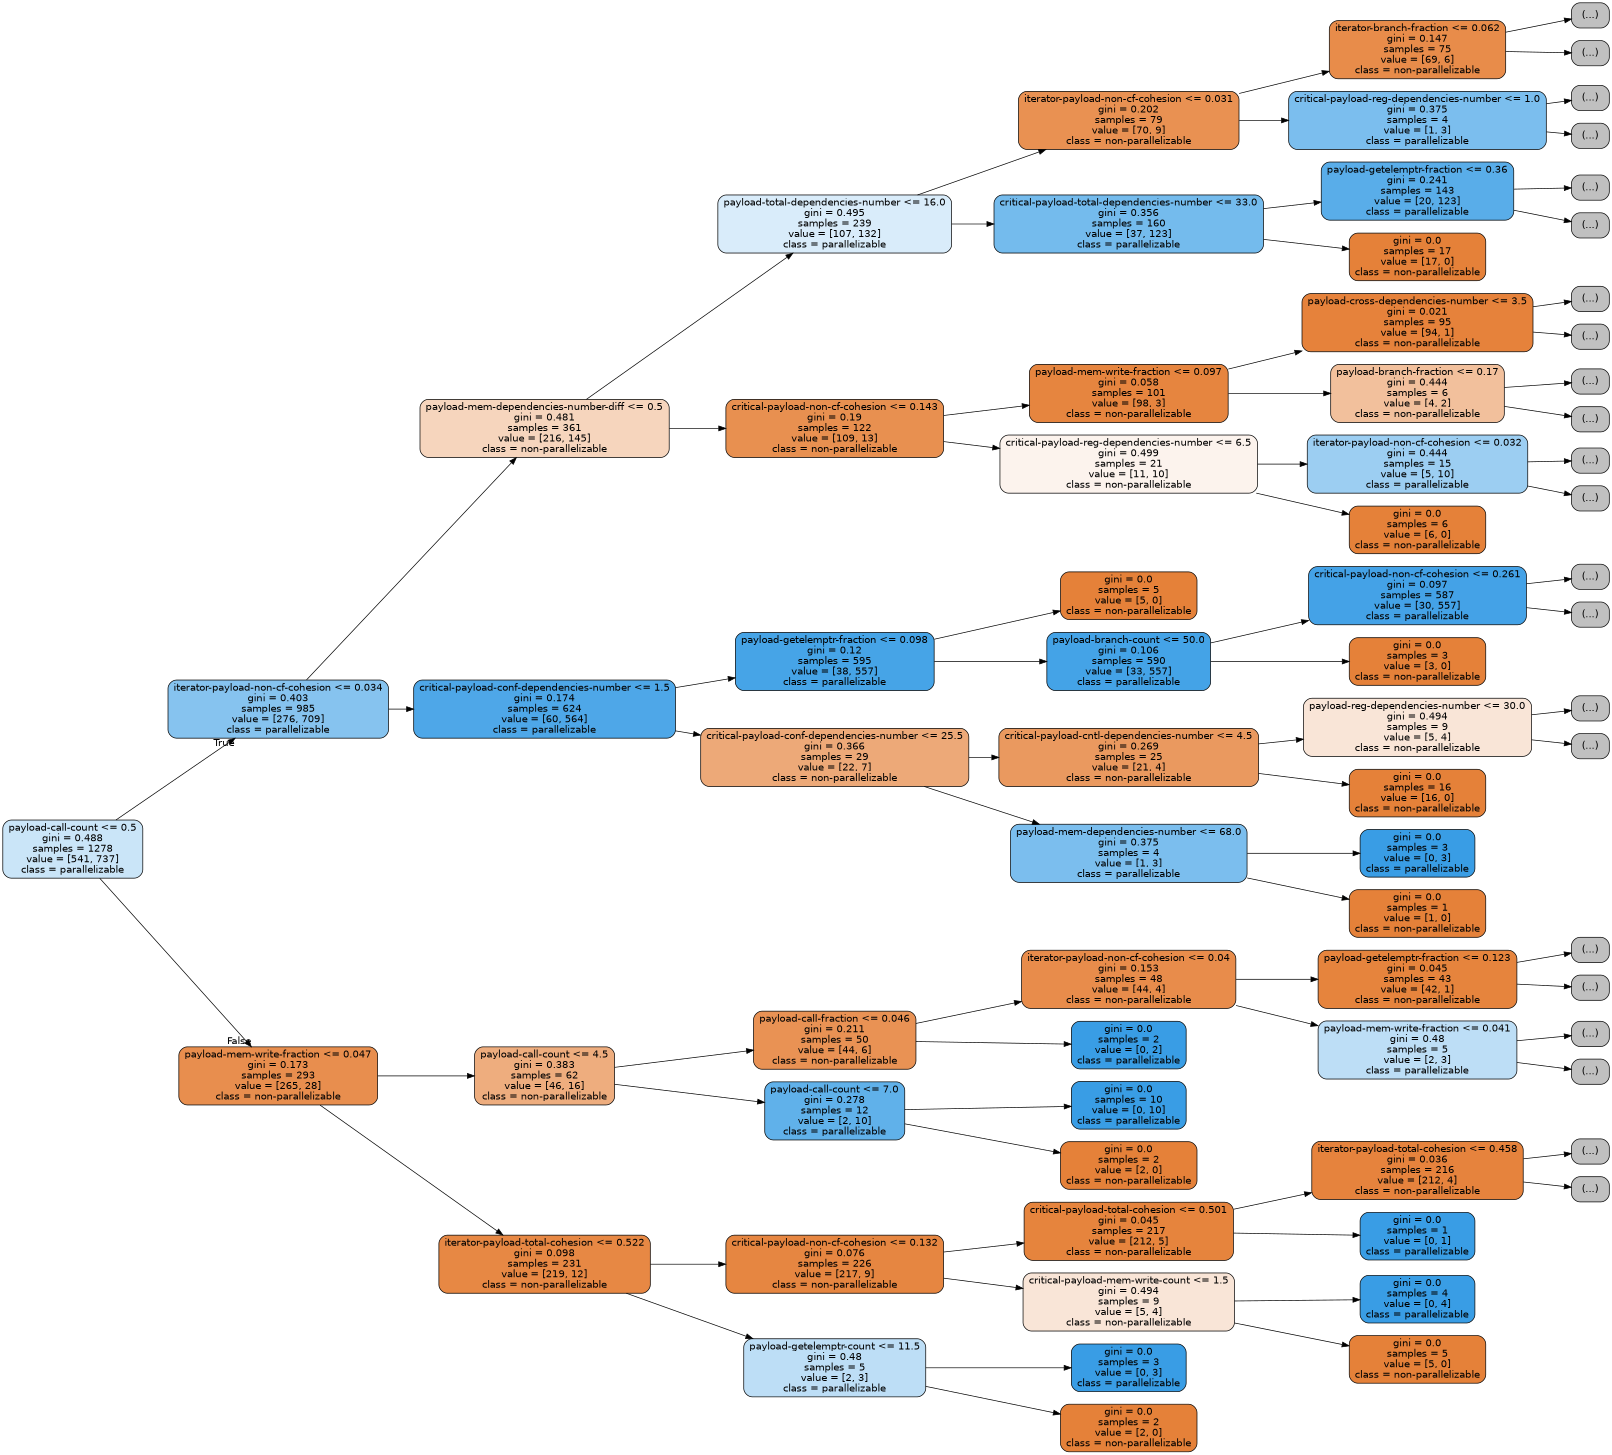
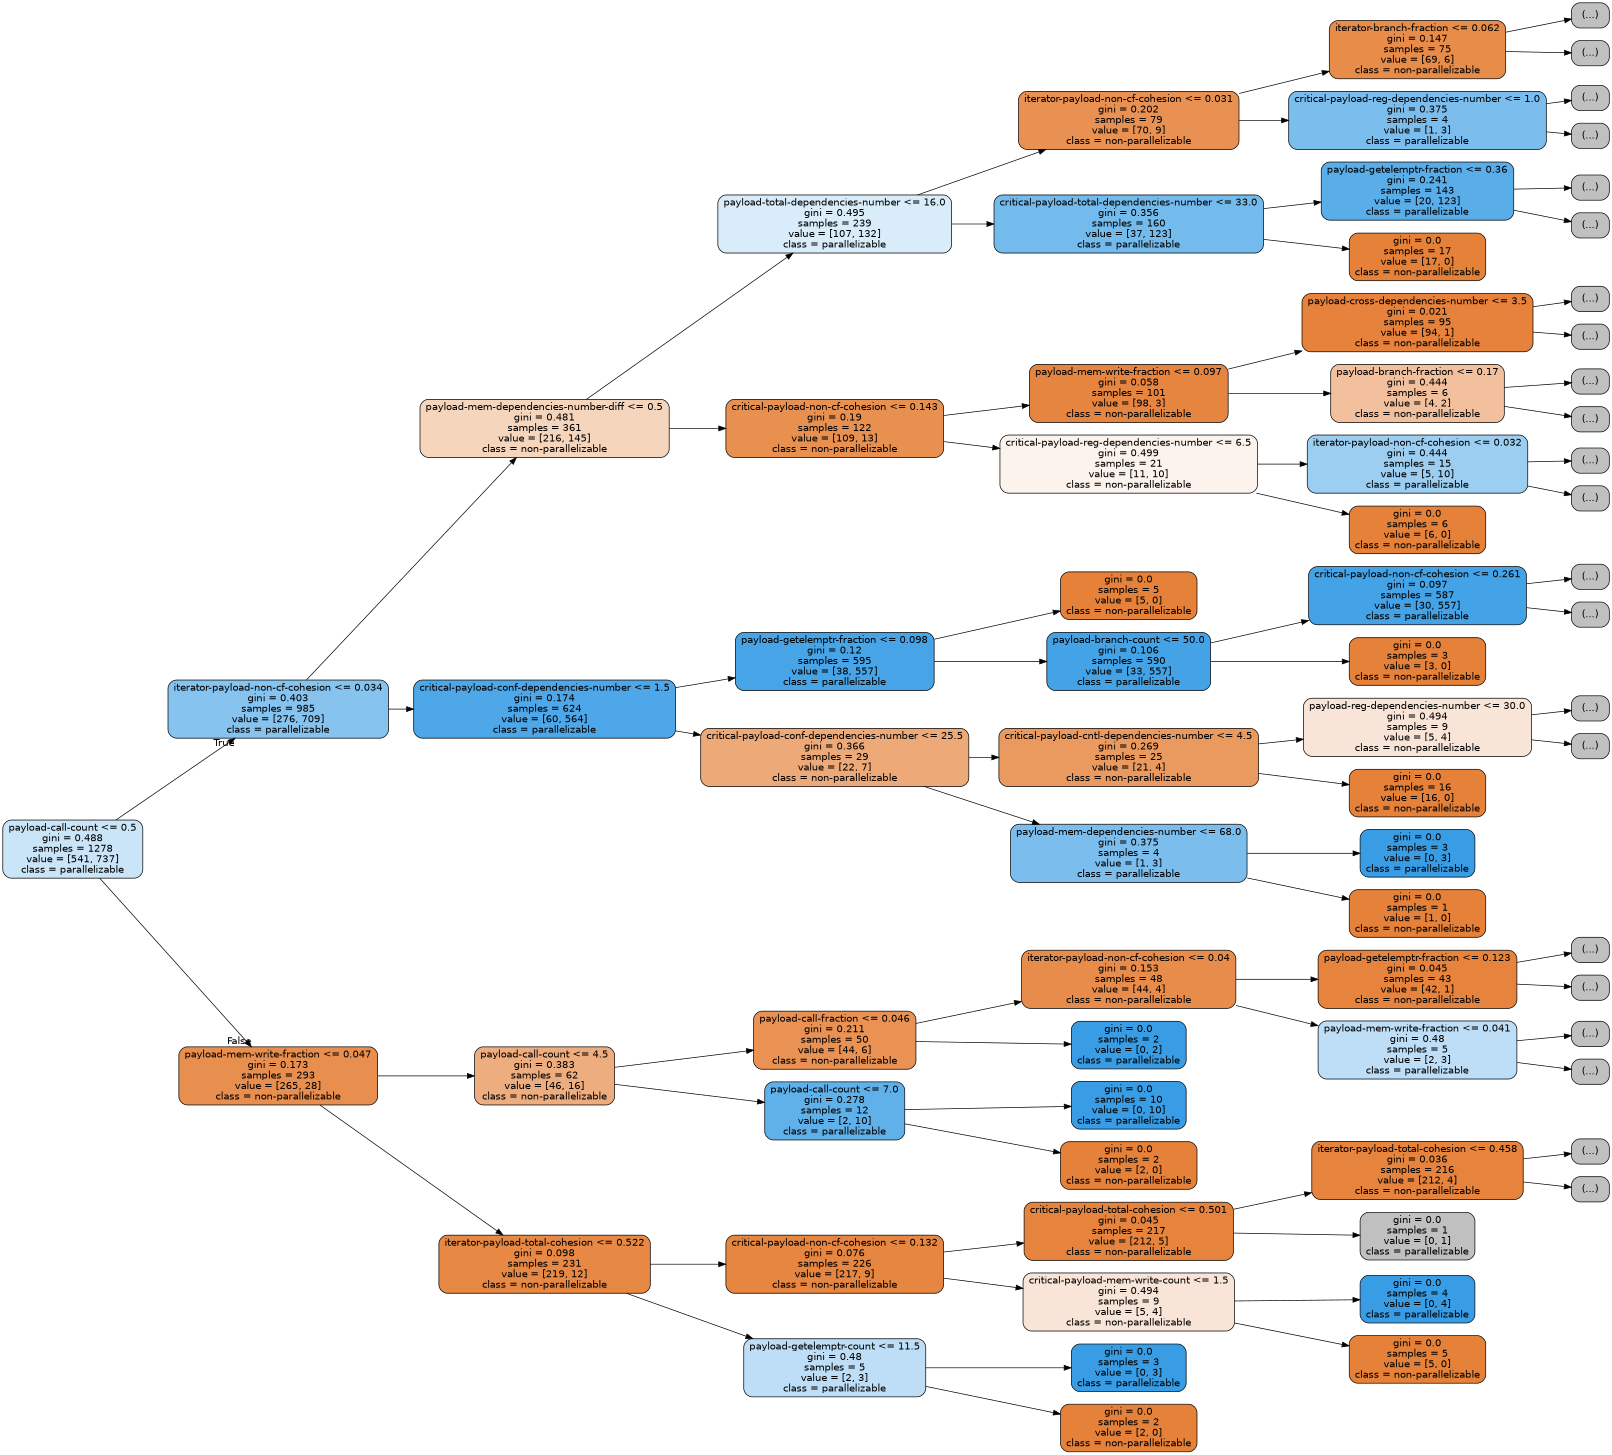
  digraph {
    rankdir=LR
    node [color=black fillcolor="#C0C0C0" fontname=helvetica shape=box style="filled, rounded"]
    edge [fontname=helvetica]
    n1 [fillcolor="#399de544" label="payload-call-count <= 0.5\ngini = 0.488\nsamples = 1278\nvalue = [541, 737]\nclass = parallelizable"]
    n2 [fillcolor="#399de59c" label="iterator-payload-non-cf-cohesion <= 0.034\ngini = 0.403\nsamples = 985\nvalue = [276, 709]\nclass = parallelizable"]
    n3 [fillcolor="#e58139e4" label="payload-mem-write-fraction <= 0.047\ngini = 0.173\nsamples = 293\nvalue = [265, 28]\nclass = non-parallelizable"]
    n4 [fillcolor="#e5813954" label="payload-mem-dependencies-number-diff <= 0.5\ngini = 0.481\nsamples = 361\nvalue = [216, 145]\nclass = non-parallelizable"]
    n5 [fillcolor="#399de5e4" label="critical-payload-conf-dependencies-number <= 1.5\ngini = 0.174\nsamples = 624\nvalue = [60, 564]\nclass = parallelizable"]
    n6 [fillcolor="#399de530" label="payload-total-dependencies-number <= 16.0\ngini = 0.495\nsamples = 239\nvalue = [107, 132]\nclass = parallelizable"]
    n7 [fillcolor="#e58139e1" label="critical-payload-non-cf-cohesion <= 0.143\ngini = 0.19\nsamples = 122\nvalue = [109, 13]\nclass = non-parallelizable"]
    n8 [fillcolor="#e58139de" label="iterator-payload-non-cf-cohesion <= 0.031\ngini = 0.202\nsamples = 79\nvalue = [70, 9]\nclass = non-parallelizable"]
    n9 [fillcolor="#399de5b2" label="critical-payload-total-dependencies-number <= 33.0\ngini = 0.356\nsamples = 160\nvalue = [37, 123]\nclass = parallelizable"]
    n10 [fillcolor="#e58139e9" label="iterator-branch-fraction <= 0.062\ngini = 0.147\nsamples = 75\nvalue = [69, 6]\nclass = non-parallelizable"]
    n11 [fillcolor="#399de5aa" label="critical-payload-reg-dependencies-number <= 1.0\ngini = 0.375\nsamples = 4\nvalue = [1, 3]\nclass = parallelizable"]
    n12 [label="(...)"]
    n13 [label="(...)"]
    n14 [label="(...)"]
    n15 [label="(...)"]
    n16 [fillcolor="#399de5d6" label="payload-getelemptr-fraction <= 0.36\ngini = 0.241\nsamples = 143\nvalue = [20, 123]\nclass = parallelizable"]
    n17 [fillcolor="#e58139ff" label="gini = 0.0\nsamples = 17\nvalue = [17, 0]\nclass = non-parallelizable"]
    n18 [label="(...)"]
    n19 [label="(...)"]
    n20 [fillcolor="#e58139f7" label="payload-mem-write-fraction <= 0.097\ngini = 0.058\nsamples = 101\nvalue = [98, 3]\nclass = non-parallelizable"]
    n21 [fillcolor="#e5813917" label="critical-payload-reg-dependencies-number <= 6.5\ngini = 0.499\nsamples = 21\nvalue = [11, 10]\nclass = non-parallelizable"]
    n22 [fillcolor="#e58139fc" label="payload-cross-dependencies-number <= 3.5\ngini = 0.021\nsamples = 95\nvalue = [94, 1]\nclass = non-parallelizable"]
    n23 [fillcolor="#e581397f" label="payload-branch-fraction <= 0.17\ngini = 0.444\nsamples = 6\nvalue = [4, 2]\nclass = non-parallelizable"]
    n24 [label="(...)"]
    n25 [label="(...)"]
    n26 [label="(...)"]
    n27 [label="(...)"]
    n28 [fillcolor="#399de57f" label="iterator-payload-non-cf-cohesion <= 0.032\ngini = 0.444\nsamples = 15\nvalue = [5, 10]\nclass = parallelizable"]
    n29 [fillcolor="#e58139ff" label="gini = 0.0\nsamples = 6\nvalue = [6, 0]\nclass = non-parallelizable"]
    n30 [label="(...)"]
    n31 [label="(...)"]
    n32 [fillcolor="#399de5ee" label="payload-getelemptr-fraction <= 0.098\ngini = 0.12\nsamples = 595\nvalue = [38, 557]\nclass = parallelizable"]
    n33 [fillcolor="#e58139ae" label="critical-payload-conf-dependencies-number <= 25.5\ngini = 0.366\nsamples = 29\nvalue = [22, 7]\nclass = non-parallelizable"]
    n34 [fillcolor="#e58139ff" label="gini = 0.0\nsamples = 5\nvalue = [5, 0]\nclass = non-parallelizable"]
    n35 [fillcolor="#399de5f0" label="payload-branch-count <= 50.0\ngini = 0.106\nsamples = 590\nvalue = [33, 557]\nclass = parallelizable"]
    n36 [fillcolor="#399de5f1" label="critical-payload-non-cf-cohesion <= 0.261\ngini = 0.097\nsamples = 587\nvalue = [30, 557]\nclass = parallelizable"]
    n37 [fillcolor="#e58139ff" label="gini = 0.0\nsamples = 3\nvalue = [3, 0]\nclass = non-parallelizable"]
    n38 [label="(...)"]
    n39 [label="(...)"]
    n40 [fillcolor="#e58139ce" label="critical-payload-cntl-dependencies-number <= 4.5\ngini = 0.269\nsamples = 25\nvalue = [21, 4]\nclass = non-parallelizable"]
    n41 [fillcolor="#399de5aa" label="payload-mem-dependencies-number <= 68.0\ngini = 0.375\nsamples = 4\nvalue = [1, 3]\nclass = parallelizable"]
    n42 [fillcolor="#e5813933" label="payload-reg-dependencies-number <= 30.0\ngini = 0.494\nsamples = 9\nvalue = [5, 4]\nclass = non-parallelizable"]
    n43 [fillcolor="#e58139ff" label="gini = 0.0\nsamples = 16\nvalue = [16, 0]\nclass = non-parallelizable"]
    n44 [label="(...)"]
    n45 [label="(...)"]
    n46 [fillcolor="#399de5ff" label="gini = 0.0\nsamples = 3\nvalue = [0, 3]\nclass = parallelizable"]
    n47 [fillcolor="#e58139ff" label="gini = 0.0\nsamples = 1\nvalue = [1, 0]\nclass = non-parallelizable"]
    n48 [fillcolor="#e58139a6" label="payload-call-count <= 4.5\ngini = 0.383\nsamples = 62\nvalue = [46, 16]\nclass = non-parallelizable"]
    n49 [fillcolor="#e58139f1" label="iterator-payload-total-cohesion <= 0.522\ngini = 0.098\nsamples = 231\nvalue = [219, 12]\nclass = non-parallelizable"]
    n50 [fillcolor="#e58139dc" label="payload-call-fraction <= 0.046\ngini = 0.211\nsamples = 50\nvalue = [44, 6]\nclass = non-parallelizable"]
    n51 [fillcolor="#399de5cc" label="payload-call-count <= 7.0\ngini = 0.278\nsamples = 12\nvalue = [2, 10]\nclass = parallelizable"]
    n52 [fillcolor="#e58139e8" label="iterator-payload-non-cf-cohesion <= 0.04\ngini = 0.153\nsamples = 48\nvalue = [44, 4]\nclass = non-parallelizable"]
    n53 [fillcolor="#399de5ff" label="gini = 0.0\nsamples = 2\nvalue = [0, 2]\nclass = parallelizable"]
    n54 [fillcolor="#e58139f9" label="payload-getelemptr-fraction <= 0.123\ngini = 0.045\nsamples = 43\nvalue = [42, 1]\nclass = non-parallelizable"]
    n55 [fillcolor="#399de555" label="payload-mem-write-fraction <= 0.041\ngini = 0.48\nsamples = 5\nvalue = [2, 3]\nclass = parallelizable"]
    n56 [label="(...)"]
    n57 [label="(...)"]
    n58 [label="(...)"]
    n59 [label="(...)"]
    n60 [fillcolor="#399de5ff" label="gini = 0.0\nsamples = 10\nvalue = [0, 10]\nclass = parallelizable"]
    n61 [fillcolor="#e58139ff" label="gini = 0.0\nsamples = 2\nvalue = [2, 0]\nclass = non-parallelizable"]
    n62 [fillcolor="#e58139f4" label="critical-payload-non-cf-cohesion <= 0.132\ngini = 0.076\nsamples = 226\nvalue = [217, 9]\nclass = non-parallelizable"]
    n63 [fillcolor="#399de555" label="payload-getelemptr-count <= 11.5\ngini = 0.48\nsamples = 5\nvalue = [2, 3]\nclass = parallelizable"]
    n64 [fillcolor="#e58139f9" label="critical-payload-total-cohesion <= 0.501\ngini = 0.045\nsamples = 217\nvalue = [212, 5]\nclass = non-parallelizable"]
    n65 [fillcolor="#e5813933" label="critical-payload-mem-write-count <= 1.5\ngini = 0.494\nsamples = 9\nvalue = [5, 4]\nclass = non-parallelizable"]
    n66 [fillcolor="#e58139fa" label="iterator-payload-total-cohesion <= 0.458\ngini = 0.036\nsamples = 216\nvalue = [212, 4]\nclass = non-parallelizable"]
-   n67 [fillcolor="#399de5ff" label="gini = 0.0\nsamples = 1\nvalue = [0, 1]\nclass = parallelizable"]
+   n67 [label="gini = 0.0\nsamples = 1\nvalue = [0, 1]\nclass = parallelizable"]
    n68 [label="(...)"]
    n69 [label="(...)"]
    n70 [fillcolor="#399de5ff" label="gini = 0.0\nsamples = 4\nvalue = [0, 4]\nclass = parallelizable"]
    n71 [fillcolor="#e58139ff" label="gini = 0.0\nsamples = 5\nvalue = [5, 0]\nclass = non-parallelizable"]
    n72 [fillcolor="#399de5ff" label="gini = 0.0\nsamples = 3\nvalue = [0, 3]\nclass = parallelizable"]
    n73 [fillcolor="#e58139ff" label="gini = 0.0\nsamples = 2\nvalue = [2, 0]\nclass = non-parallelizable"]
    n1 -> n2 [headlabel=True labelangle=45 labeldistance=2.5]
    n1 -> n3 [headlabel=False labelangle=-45 labeldistance=2.5]
    n2 -> n4
    n2 -> n5
    n3 -> n48
    n3 -> n49
    n4 -> n6
    n4 -> n7
    n5 -> n32
    n5 -> n33
    n6 -> n8
    n6 -> n9
    n7 -> n20
    n7 -> n21
    n8 -> n10
    n8 -> n11
    n9 -> n16
    n9 -> n17
    n10 -> n12
    n10 -> n13
    n11 -> n14
    n11 -> n15
    n16 -> n18
    n16 -> n19
    n20 -> n22
    n20 -> n23
    n21 -> n28
    n21 -> n29
    n22 -> n24
    n22 -> n25
    n23 -> n26
    n23 -> n27
    n28 -> n30
    n28 -> n31
    n32 -> n34
    n32 -> n35
    n33 -> n40
    n33 -> n41
    n35 -> n36
    n35 -> n37
    n36 -> n38
    n36 -> n39
    n40 -> n42
    n40 -> n43
    n41 -> n46
    n41 -> n47
    n42 -> n44
    n42 -> n45
    n48 -> n50
    n48 -> n51
    n49 -> n62
    n49 -> n63
    n50 -> n52
    n50 -> n53
    n51 -> n60
    n51 -> n61
    n52 -> n54
    n52 -> n55
    n54 -> n56
    n54 -> n57
    n55 -> n58
    n55 -> n59
    n62 -> n64
    n62 -> n65
    n63 -> n72
    n63 -> n73
    n64 -> n66
    n64 -> n67
    n65 -> n70
    n65 -> n71
    n66 -> n68
    n66 -> n69
  }
